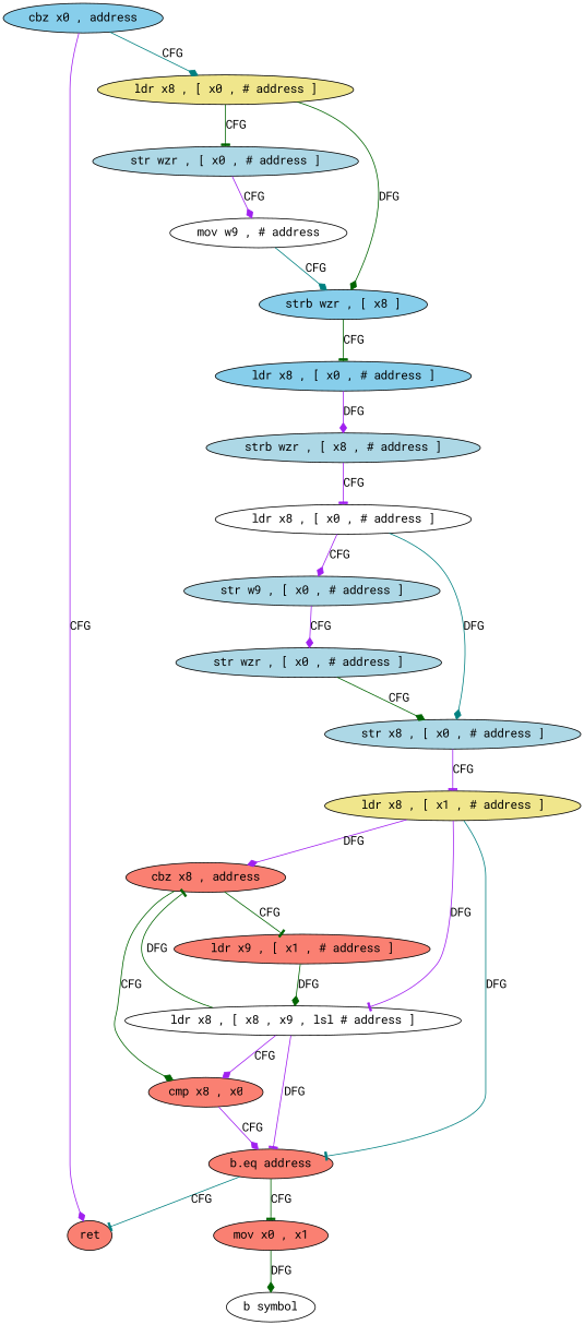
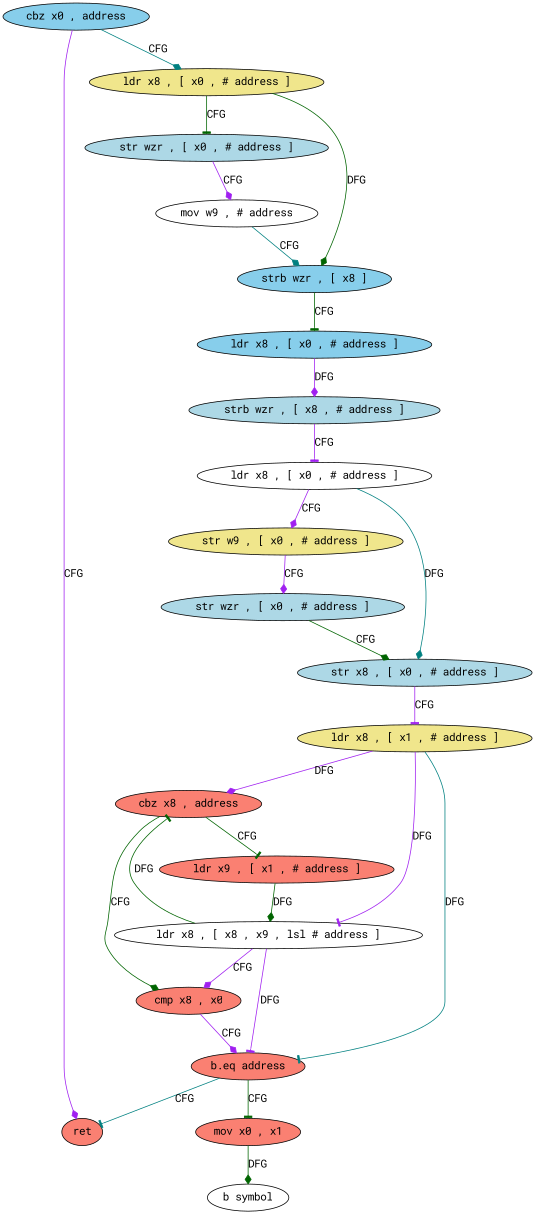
  digraph {
    fontname="Roboto Mono"
    node [fillcolor=salmon fontname="Roboto Mono" style=filled]
    edge [arrowhead=diamond color=purple fontname="Roboto Mono"]
    n1 [fillcolor=skyblue label="cbz x0 , address"]
    n2 [label=ret]
    n3 [fillcolor=khaki label="ldr x8 , [ x0 , # address ]"]
    n4 [fillcolor=lightblue label="str wzr , [ x0 , # address ]"]
    n5 [fillcolor=skyblue label="strb wzr , [ x8 ]"]
    n6 [fillcolor=white label="mov w9 , # address"]
    n7 [fillcolor=skyblue label="ldr x8 , [ x0 , # address ]"]
    n8 [fillcolor=lightblue label="strb wzr , [ x8 , # address ]"]
    n9 [fillcolor=white label="ldr x8 , [ x0 , # address ]"]
-   n10 [fillcolor=lightblue label="str w9 , [ x0 , # address ]"]
+   n10 [fillcolor=khaki label="str w9 , [ x0 , # address ]"]
    n11 [fillcolor=lightblue label="str x8 , [ x0 , # address ]"]
    n12 [fillcolor=lightblue label="str wzr , [ x0 , # address ]"]
    n13 [fillcolor=khaki label="ldr x8 , [ x1 , # address ]"]
    n14 [label="cbz x8 , address"]
    n15 [label="b.eq address"]
    n16 [fillcolor=white label="ldr x8 , [ x8 , x9 , lsl # address ]"]
    n17 [label="cmp x8 , x0"]
    n18 [label="ldr x9 , [ x1 , # address ]"]
    n19 [label="mov x0 , x1"]
    n20 [fillcolor=white label="b symbol"]
    n1 -> n2 [label=CFG]
    n1 -> n3 [color=teal label=CFG]
    n3 -> n4 [arrowhead=tee color=darkgreen label=CFG]
    n3 -> n5 [color=darkgreen label=DFG]
    n4 -> n6 [label=CFG]
    n5 -> n7 [arrowhead=tee color=darkgreen label=CFG]
    n6 -> n5 [color=teal label=CFG]
    n7 -> n8 [label=DFG]
    n8 -> n9 [arrowhead=tee label=CFG]
    n9 -> n10 [label=CFG]
    n9 -> n11 [color=teal label=DFG]
    n10 -> n12 [label=CFG]
    n11 -> n13 [arrowhead=tee label=CFG]
    n12 -> n11 [color=darkgreen label=CFG]
    n13 -> n14 [label=DFG]
    n13 -> n15 [arrowhead=tee color=teal label=DFG]
    n13 -> n16 [arrowhead=tee label=DFG]
    n14 -> n17 [color=darkgreen label=CFG]
    n14 -> n18 [arrowhead=tee color=darkgreen label=CFG]
    n15 -> n2 [arrowhead=tee color=teal label=CFG]
    n15 -> n19 [arrowhead=tee color=darkgreen label=CFG]
    n16 -> n14 [arrowhead=tee color=darkgreen label=DFG]
    n16 -> n15 [arrowhead=tee label=DFG]
    n16 -> n17 [label=CFG]
    n17 -> n15 [label=CFG]
    n18 -> n16 [color=darkgreen label=DFG]
    n19 -> n20 [color=darkgreen label=DFG]
  }
